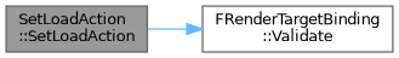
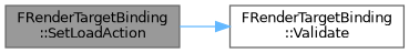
  digraph {
    rankdir=LR
    node [fontname=Helvetica fontsize=10 shape=box style=filled]
-   n1 [color=gray40 fillcolor=grey60 fontcolor=black height=0.2 label="SetLoadAction\l::SetLoadAction" width=0.4]
+   n1 [color=gray40 fillcolor=grey60 fontcolor=black height=0.2 label="FRenderTargetBinding\l::SetLoadAction" width=0.4]
    n2 [color=grey40 fillcolor=white height=0.2 label="FRenderTargetBinding\l::Validate" width=0.4]
    n1 -> n2 [color=steelblue1 fontname=Helvetica fontsize=10 labelfontname=Helvetica labelfontsize=10 style=solid]
  }
